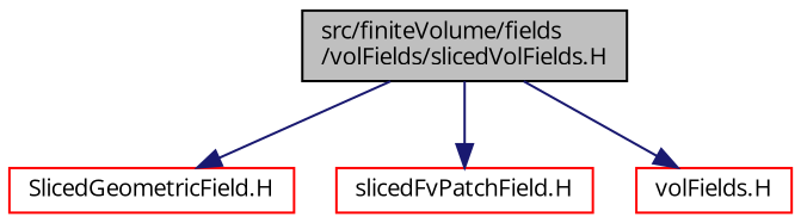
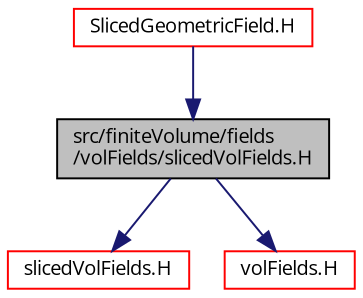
  digraph {
    fontname="Open Sans"
    node [color=red fontname="Open Sans" fontsize=10 shape=record]
    edge [color=midnightblue fontname="Open Sans" fontsize=10 labelfontname=FreeSans labelfontsize=10 style=solid]
    n1 [color=black fillcolor=grey75 fontcolor=black height=0.2 label="src/finiteVolume/fields\l/volFields/slicedVolFields.H" style=filled width=0.4]
    n2 [height=0.2 label="SlicedGeometricField.H" width=0.4]
-   n3 [height=0.2 label="slicedFvPatchField.H" width=0.4]
+   n3 [height=0.2 label="slicedVolFields.H" width=0.4]
    n4 [height=0.2 label="volFields.H" width=0.4]
-   n1 -> n2
+   n2 -> n1
    n1 -> n3
    n1 -> n4
  }
